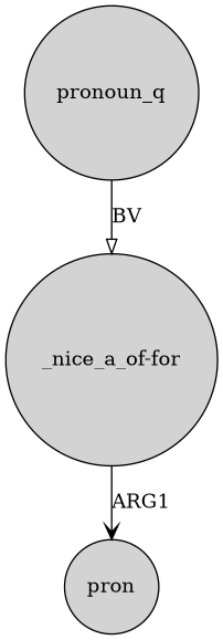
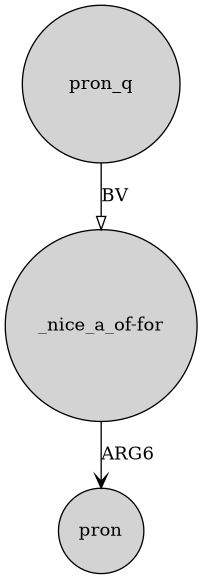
  digraph {
    node [shape=circle style=filled]
    "_nice_a_of-for"
    pron
-   pronoun_q
-   "_nice_a_of-for" -> pron [arrowhead=vee label=ARG1]
+   pronoun_q [label=pron_q]
+   "_nice_a_of-for" -> pron [arrowhead=vee label=ARG6]
    pronoun_q -> "_nice_a_of-for" [arrowhead=onormal label=BV]
  }
